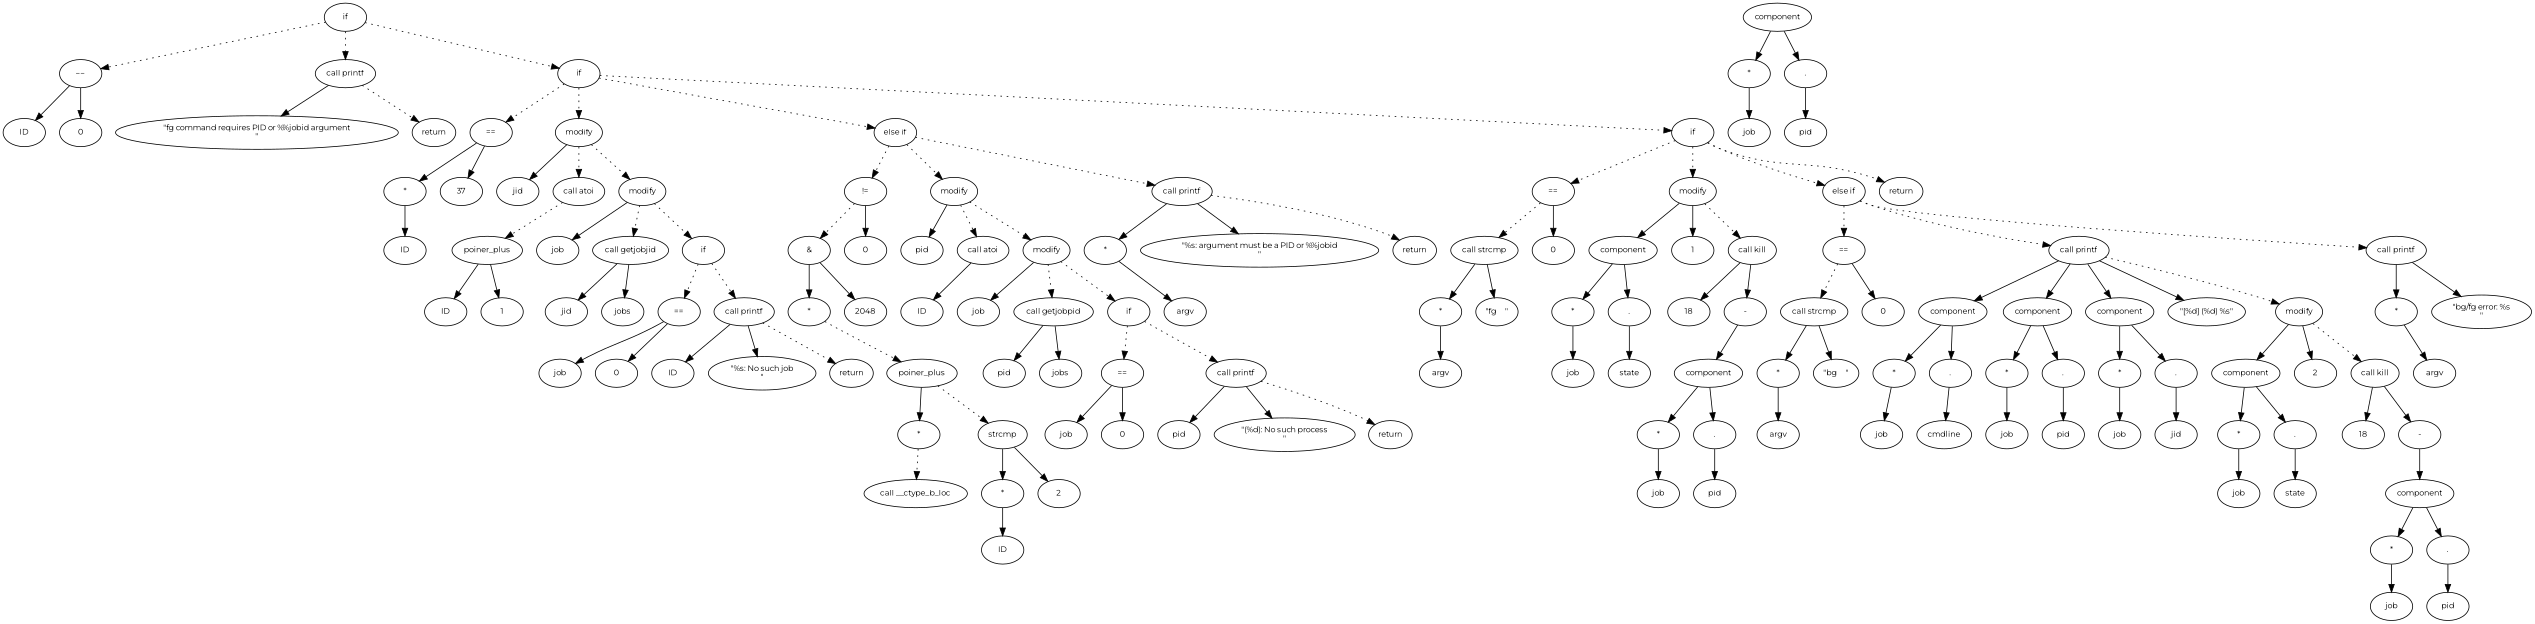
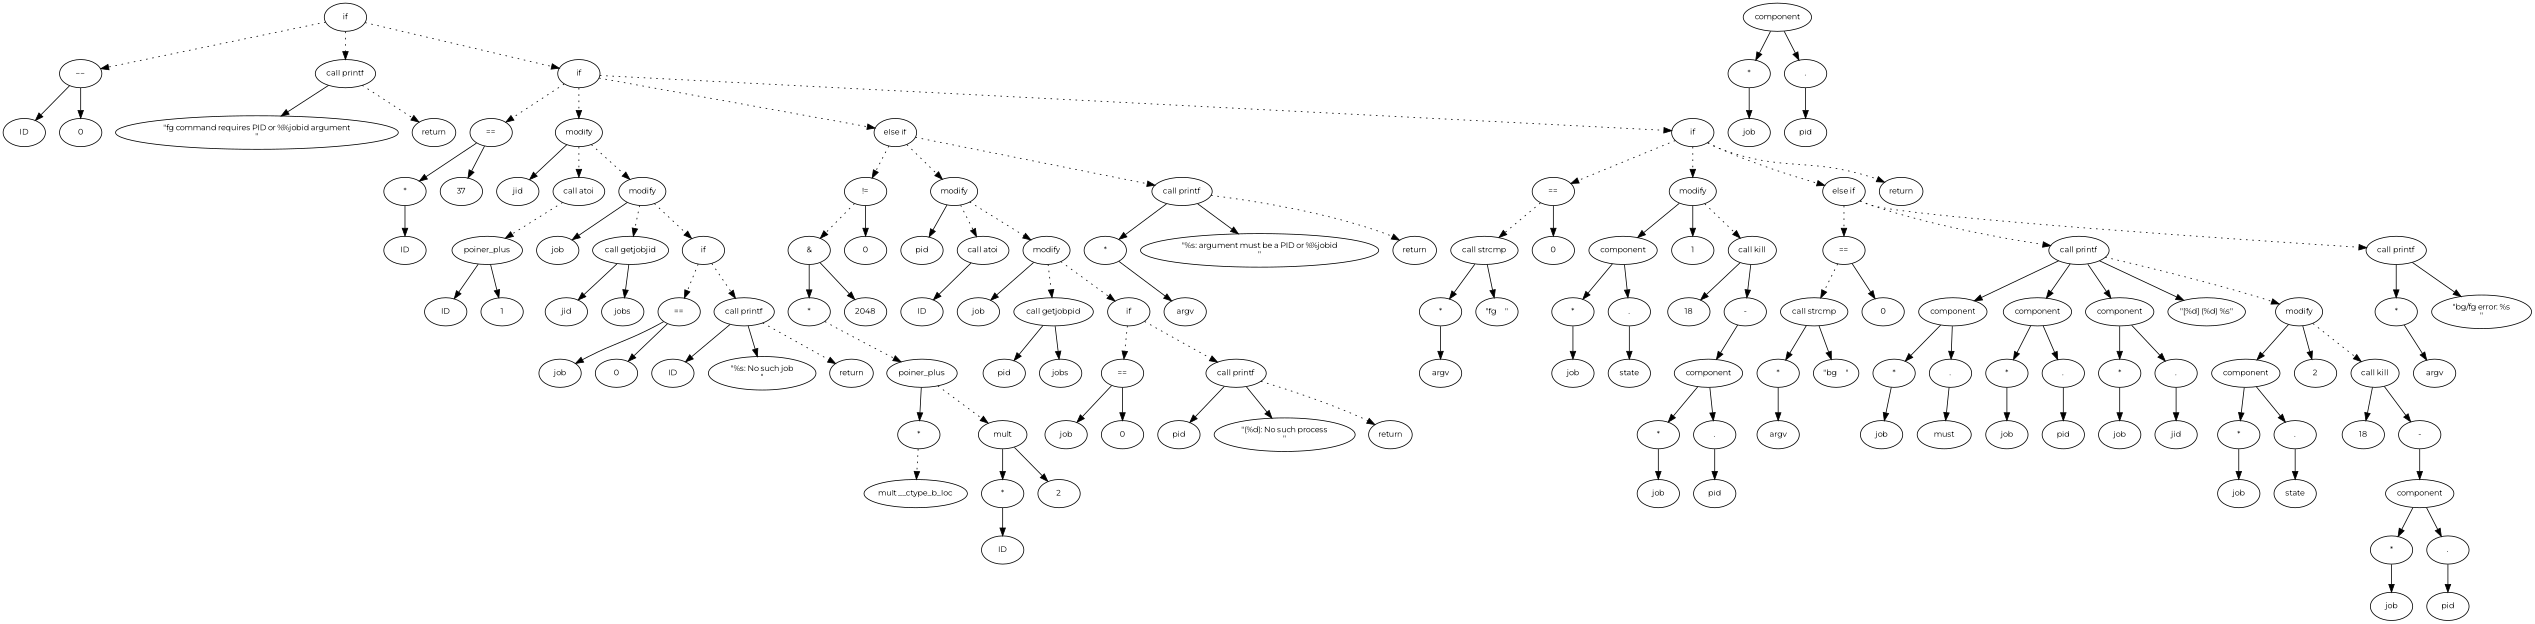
  digraph {
    fontname=Montserrat
    fontsize=10
    node [fontname=Montserrat fontsize=10 shape=ellipse]
    edge [fontname=Montserrat fontsize=10]
    n1 [label=if]
    n2 [label="=="]
    n3 [label="call printf"]
    n4 [label=if]
    n5 [label=ID]
    n6 [label=0]
    n7 [label="\"fg command requires PID or %%jobid argument\n\""]
    n8 [label=return]
    n9 [label="=="]
    n10 [label=modify]
    n11 [label="else if"]
    n12 [label=if]
    n13 [label="*"]
    n14 [label=37]
    n15 [label=jid]
    n16 [label="call atoi"]
    n17 [label=modify]
    n18 [label="!="]
    n19 [label=modify]
    n20 [label="call printf"]
    n21 [label="=="]
    n22 [label=modify]
    n23 [label="else if"]
    n24 [label=return]
    n25 [label=ID]
    n26 [label=poiner_plus]
    n27 [label=job]
    n28 [label="call getjobjid"]
    n29 [label=if]
    n30 [label=ID]
    n31 [label=1]
    n32 [label=jid]
    n33 [label=jobs]
    n34 [label="=="]
    n35 [label="call printf"]
    n36 [label=job]
    n37 [label=0]
    n38 [label=ID]
    n39 [label="\"%s: No such job\n\""]
    n40 [label=return]
    n41 [label="&"]
    n42 [label=0]
    n43 [label=pid]
    n44 [label="call atoi"]
    n45 [label=modify]
    n46 [label="*"]
    n47 [label="\"%s: argument must be a PID or %%jobid\n\""]
    n48 [label=return]
    n49 [label="*"]
    n50 [label=2048]
    n51 [label=poiner_plus]
    n52 [label="*"]
-   n53 [label=strcmp]
-   n54 [label="call __ctype_b_loc"]
+   n53 [label=mult]
+   n54 [label="mult __ctype_b_loc"]
    n55 [label="*"]
    n56 [label=2]
    n57 [label=ID]
    n58 [label=ID]
    n59 [label=job]
    n60 [label="call getjobpid"]
    n61 [label=if]
    n62 [label=pid]
    n63 [label=jobs]
    n64 [label="=="]
    n65 [label="call printf"]
    n66 [label=job]
    n67 [label=0]
    n68 [label=pid]
    n69 [label="\"(%d): No such process\n\""]
    n70 [label=return]
    n71 [label=argv]
    n72 [label="call strcmp"]
    n73 [label=0]
    n74 [label=component]
    n75 [label=1]
    n76 [label="call kill"]
    n77 [label="=="]
    n78 [label="call printf"]
    n79 [label="call printf"]
    n80 [label="*"]
    n81 [label="\"fg     \""]
    n82 [label=argv]
    n83 [label="*"]
    n84 [label="."]
    n85 [label=18]
    n86 [label="-"]
    n87 [label=job]
    n88 [label=state]
    n89 [label=component]
    n90 [label="*"]
    n91 [label="."]
    n92 [label=job]
    n93 [label=pid]
    n94 [label=component]
    n95 [label="*"]
    n96 [label="."]
    n97 [label=job]
    n98 [label=pid]
    n99 [label="call strcmp"]
    n100 [label=0]
    n101 [label=component]
    n102 [label=component]
    n103 [label=component]
    n104 [label="\"[%d] (%d) %s\""]
    n105 [label=modify]
    n106 [label="*"]
    n107 [label="\"bg/fg error: %s\n\""]
    n108 [label="*"]
    n109 [label="\"bg     \""]
    n110 [label=argv]
    n111 [label="*"]
    n112 [label="."]
    n113 [label="*"]
    n114 [label="."]
    n115 [label="*"]
    n116 [label="."]
    n117 [label=component]
    n118 [label=2]
    n119 [label="call kill"]
    n120 [label=job]
-   n121 [label=cmdline]
+   n121 [label=must]
    n122 [label=job]
    n123 [label=pid]
    n124 [label=job]
    n125 [label=jid]
    n126 [label="*"]
    n127 [label="."]
    n128 [label=18]
    n129 [label="-"]
    n130 [label=job]
    n131 [label=state]
    n132 [label=component]
    n133 [label="*"]
    n134 [label="."]
    n135 [label=job]
    n136 [label=pid]
    n137 [label=argv]
    n1 -> n2 [style=dotted]
    n1 -> n3 [style=dotted]
    n1 -> n4 [style=dotted]
    n2 -> n5
    n2 -> n6
    n3 -> n7
    n3 -> n8 [style=dotted]
    n4 -> n9 [style=dotted]
    n4 -> n10 [style=dotted]
    n4 -> n11 [style=dotted]
    n4 -> n12 [style=dotted]
    n9 -> n13
    n9 -> n14
    n10 -> n15
    n10 -> n16 [style=dotted]
    n10 -> n17 [style=dotted]
    n11 -> n18 [style=dotted]
    n11 -> n19 [style=dotted]
    n11 -> n20 [style=dotted]
    n12 -> n21 [style=dotted]
    n12 -> n22 [style=dotted]
    n12 -> n23 [style=dotted]
    n12 -> n24 [style=dotted]
    n13 -> n25
    n16 -> n26 [style=dotted]
    n17 -> n27
    n17 -> n28 [style=dotted]
    n17 -> n29 [style=dotted]
    n18 -> n41 [style=dotted]
    n18 -> n42
    n19 -> n43
    n19 -> n44 [style=dotted]
    n19 -> n45 [style=dotted]
    n20 -> n46
    n20 -> n47
    n20 -> n48 [style=dotted]
    n21 -> n72 [style=dotted]
    n21 -> n73
    n22 -> n74
    n22 -> n75
    n22 -> n76 [style=dotted]
    n23 -> n77 [style=dotted]
    n23 -> n78 [style=dotted]
    n23 -> n79 [style=dotted]
    n26 -> n30
    n26 -> n31
    n28 -> n32
    n28 -> n33
    n29 -> n34 [style=dotted]
    n29 -> n35 [style=dotted]
    n34 -> n36
    n34 -> n37
    n35 -> n38
    n35 -> n39
    n35 -> n40 [style=dotted]
    n41 -> n49
    n41 -> n50
    n44 -> n58
    n45 -> n59
    n45 -> n60 [style=dotted]
    n45 -> n61 [style=dotted]
    n46 -> n71
    n49 -> n51 [style=dotted]
    n51 -> n52
    n51 -> n53 [style=dotted]
    n52 -> n54 [style=dotted]
    n53 -> n55
    n53 -> n56
    n55 -> n57
    n60 -> n62
    n60 -> n63
    n61 -> n64 [style=dotted]
    n61 -> n65 [style=dotted]
    n64 -> n66
    n64 -> n67
    n65 -> n68
    n65 -> n69
    n65 -> n70 [style=dotted]
    n72 -> n80
    n72 -> n81
    n74 -> n83
    n74 -> n84
    n76 -> n85
    n76 -> n86
    n77 -> n99 [style=dotted]
    n77 -> n100
    n78 -> n101
    n78 -> n102
    n78 -> n103
    n78 -> n104
    n78 -> n105 [style=dotted]
    n79 -> n106
    n79 -> n107
    n80 -> n82
    n83 -> n87
    n84 -> n88
    n86 -> n89
    n89 -> n90
    n89 -> n91
    n90 -> n92
    n91 -> n93
    n94 -> n95
    n94 -> n96
    n95 -> n97
    n96 -> n98
    n99 -> n108
    n99 -> n109
    n101 -> n111
    n101 -> n112
    n102 -> n113
    n102 -> n114
    n103 -> n115
    n103 -> n116
    n105 -> n117
    n105 -> n118
    n105 -> n119 [style=dotted]
    n106 -> n137
    n108 -> n110
    n111 -> n120
    n112 -> n121
    n113 -> n122
    n114 -> n123
    n115 -> n124
    n116 -> n125
    n117 -> n126
    n117 -> n127
    n119 -> n128
    n119 -> n129
    n126 -> n130
    n127 -> n131
    n129 -> n132
    n132 -> n133
    n132 -> n134
    n133 -> n135
    n134 -> n136
  }
